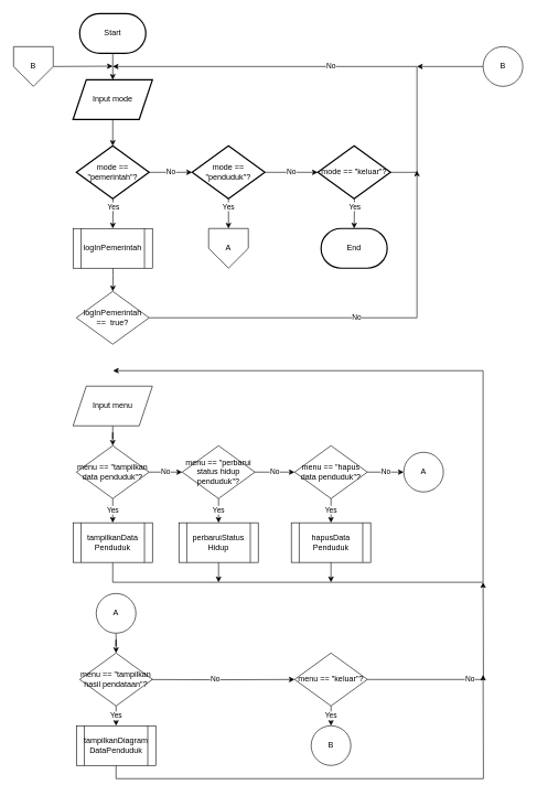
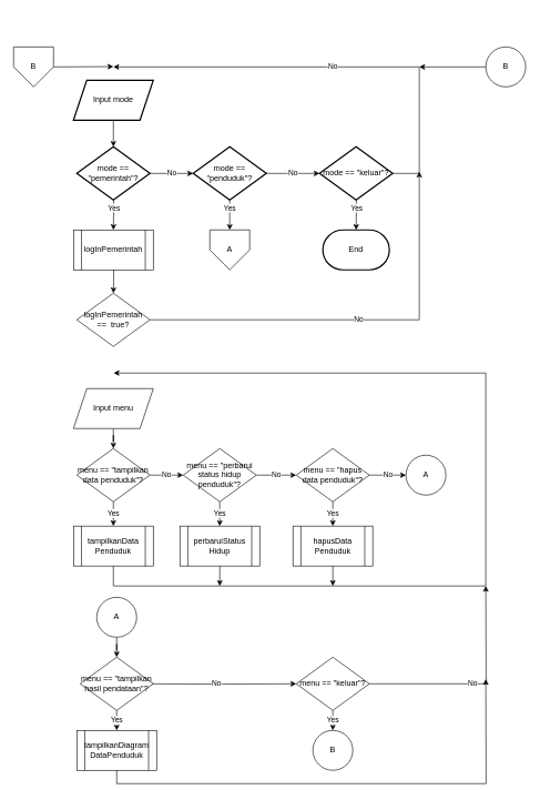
  <mxCell id="0" />
  <mxCell id="1" parent="0" />
- <mxCell id="2" value="" style="edgeStyle=orthogonalEdgeStyle;rounded=0;orthogonalLoop=1;jettySize=auto;html=1;" parent="1" source="3" target="5" edge="1"><mxGeometry relative="1" as="geometry" /></mxCell>
- <mxCell id="3" value="Start" style="strokeWidth=2;html=1;shape=mxgraph.flowchart.terminator;whiteSpace=wrap;" parent="1" vertex="1"><mxGeometry x="120" y="20" width="100" height="60" as="geometry" /></mxCell>
  <mxCell id="4" value="" style="edgeStyle=orthogonalEdgeStyle;rounded=0;orthogonalLoop=1;jettySize=auto;html=1;" parent="1" source="5" target="8" edge="1"><mxGeometry relative="1" as="geometry" /></mxCell>
  <mxCell id="5" value="Input mode" style="shape=parallelogram;perimeter=parallelogramPerimeter;whiteSpace=wrap;html=1;fixedSize=1;strokeWidth=2;" parent="1" vertex="1"><mxGeometry x="110" y="120" width="120" height="60" as="geometry" /></mxCell>
  <mxCell id="6" value="No" style="edgeStyle=orthogonalEdgeStyle;rounded=0;orthogonalLoop=1;jettySize=auto;html=1;" parent="1" source="8" target="11" edge="1"><mxGeometry relative="1" as="geometry" /></mxCell>
  <mxCell id="7" value="Yes" style="edgeStyle=orthogonalEdgeStyle;rounded=0;orthogonalLoop=1;jettySize=auto;html=1;entryX=0.5;entryY=0;entryDx=0;entryDy=0;" parent="1" target="13" edge="1"><mxGeometry relative="1" as="geometry"><mxPoint x="170" y="367.5" as="targetPoint" /><mxPoint x="170" y="277.5" as="sourcePoint" /></mxGeometry></mxCell>
  <mxCell id="8" value="mode == &quot;pemerintah&quot;?" style="rhombus;whiteSpace=wrap;html=1;strokeWidth=2;" parent="1" vertex="1"><mxGeometry x="115" y="220" width="110" height="80" as="geometry" /></mxCell>
  <mxCell id="9" value="Yes" style="edgeStyle=orthogonalEdgeStyle;rounded=0;orthogonalLoop=1;jettySize=auto;html=1;entryX=0.5;entryY=0;entryDx=0;entryDy=0;" parent="1" edge="1"><mxGeometry relative="1" as="geometry"><mxPoint x="345" y="345" as="targetPoint" /><mxPoint x="345" y="277.5" as="sourcePoint" /></mxGeometry></mxCell>
  <mxCell id="10" value="No" style="edgeStyle=orthogonalEdgeStyle;rounded=0;orthogonalLoop=1;jettySize=auto;html=1;" parent="1" source="11" target="16" edge="1"><mxGeometry relative="1" as="geometry" /></mxCell>
  <mxCell id="11" value="mode == &quot;penduduk&quot;?" style="rhombus;whiteSpace=wrap;html=1;strokeWidth=2;" parent="1" vertex="1"><mxGeometry x="290" y="220" width="110" height="80" as="geometry" /></mxCell>
  <mxCell id="12" value="" style="edgeStyle=orthogonalEdgeStyle;rounded=0;orthogonalLoop=1;jettySize=auto;html=1;" parent="1" target="19" edge="1"><mxGeometry relative="1" as="geometry"><mxPoint x="170" y="390" as="sourcePoint" /></mxGeometry></mxCell>
  <mxCell id="13" value="logInPemerintah" style="shape=process;whiteSpace=wrap;html=1;backgroundOutline=1;" parent="1" vertex="1"><mxGeometry x="110" y="345" width="120" height="60" as="geometry" /></mxCell>
  <mxCell id="14" value="No" style="edgeStyle=orthogonalEdgeStyle;rounded=0;orthogonalLoop=1;jettySize=auto;html=1;exitX=1;exitY=0.5;exitDx=0;exitDy=0;" parent="1" source="16" edge="1"><mxGeometry relative="1" as="geometry"><mxPoint x="170" y="100" as="targetPoint" /><Array as="points"><mxPoint x="630" y="260" /><mxPoint x="630" y="100" /></Array></mxGeometry></mxCell>
  <mxCell id="15" value="Yes" style="edgeStyle=orthogonalEdgeStyle;rounded=0;orthogonalLoop=1;jettySize=auto;html=1;exitX=0.5;exitY=1;exitDx=0;exitDy=0;entryX=0.5;entryY=0;entryDx=0;entryDy=0;entryPerimeter=0;" parent="1" target="17" edge="1"><mxGeometry relative="1" as="geometry"><mxPoint x="535" y="277.5" as="sourcePoint" /></mxGeometry></mxCell>
  <mxCell id="16" value="mode == &quot;keluar&quot;?" style="rhombus;whiteSpace=wrap;html=1;strokeWidth=2;" parent="1" vertex="1"><mxGeometry x="480" y="220" width="110" height="80" as="geometry" /></mxCell>
  <mxCell id="17" value="End" style="strokeWidth=2;html=1;shape=mxgraph.flowchart.terminator;whiteSpace=wrap;" parent="1" vertex="1"><mxGeometry x="485" y="345" width="100" height="60" as="geometry" /></mxCell>
  <mxCell id="18" value="No" style="edgeStyle=orthogonalEdgeStyle;rounded=0;orthogonalLoop=1;jettySize=auto;html=1;exitX=1;exitY=0.5;exitDx=0;exitDy=0;" parent="1" source="19" edge="1"><mxGeometry relative="1" as="geometry"><mxPoint x="630" y="257.5" as="targetPoint" /><Array as="points"><mxPoint x="630" y="480" /></Array></mxGeometry></mxCell>
  <mxCell id="19" value="logInPemerintah ==&amp;nbsp; true?" style="rhombus;whiteSpace=wrap;html=1;" parent="1" vertex="1"><mxGeometry x="115" y="440" width="110" height="80" as="geometry" /></mxCell>
  <mxCell id="20" style="edgeStyle=orthogonalEdgeStyle;rounded=0;orthogonalLoop=1;jettySize=auto;html=1;exitX=0;exitY=0.5;exitDx=0;exitDy=0;" parent="1" edge="1"><mxGeometry relative="1" as="geometry"><mxPoint x="630" y="100" as="targetPoint" /><mxPoint x="730" y="100" as="sourcePoint" /></mxGeometry></mxCell>
  <mxCell id="21" value="" style="edgeStyle=orthogonalEdgeStyle;rounded=0;orthogonalLoop=1;jettySize=auto;html=1;" edge="1" parent="1" source="22" target="25"><mxGeometry relative="1" as="geometry" /></mxCell>
  <mxCell id="22" value="Input menu" style="shape=parallelogram;perimeter=parallelogramPerimeter;whiteSpace=wrap;html=1;fixedSize=1;" vertex="1" parent="1"><mxGeometry x="110" y="583.43" width="120" height="60" as="geometry" /></mxCell>
  <mxCell id="23" value="No" style="edgeStyle=orthogonalEdgeStyle;rounded=0;orthogonalLoop=1;jettySize=auto;html=1;" edge="1" parent="1" source="25" target="28"><mxGeometry relative="1" as="geometry" /></mxCell>
  <mxCell id="24" value="Yes" style="edgeStyle=orthogonalEdgeStyle;rounded=0;orthogonalLoop=1;jettySize=auto;html=1;exitX=0.5;exitY=1;exitDx=0;exitDy=0;entryX=0.5;entryY=0;entryDx=0;entryDy=0;" edge="1" parent="1" source="25" target="30"><mxGeometry relative="1" as="geometry"><mxPoint x="170" y="793.43" as="targetPoint" /></mxGeometry></mxCell>
  <mxCell id="25" value="menu == &quot;tampilkan data penduduk&quot;?" style="rhombus;whiteSpace=wrap;html=1;" vertex="1" parent="1"><mxGeometry x="115" y="673.43" width="110" height="80" as="geometry" /></mxCell>
  <mxCell id="26" value="Yes" style="edgeStyle=orthogonalEdgeStyle;rounded=0;orthogonalLoop=1;jettySize=auto;html=1;exitX=0.5;exitY=1;exitDx=0;exitDy=0;entryX=0.5;entryY=0;entryDx=0;entryDy=0;" edge="1" parent="1" source="28" target="32"><mxGeometry relative="1" as="geometry"><mxPoint x="330" y="793.43" as="targetPoint" /></mxGeometry></mxCell>
  <mxCell id="27" value="No" style="edgeStyle=orthogonalEdgeStyle;rounded=0;orthogonalLoop=1;jettySize=auto;html=1;" edge="1" parent="1" source="28" target="35"><mxGeometry relative="1" as="geometry" /></mxCell>
  <mxCell id="28" value="menu == &quot;perbarui status hidup penduduk&quot;?" style="rhombus;whiteSpace=wrap;html=1;" vertex="1" parent="1"><mxGeometry x="275" y="673.43" width="110" height="80" as="geometry" /></mxCell>
  <mxCell id="29" style="edgeStyle=orthogonalEdgeStyle;rounded=0;orthogonalLoop=1;jettySize=auto;html=1;exitX=0.5;exitY=1;exitDx=0;exitDy=0;" edge="1" parent="1" source="30"><mxGeometry relative="1" as="geometry"><mxPoint x="170.353" y="559.999" as="targetPoint" /><Array as="points"><mxPoint x="170" y="880" /><mxPoint x="730" y="880" /><mxPoint x="730" y="560" /></Array></mxGeometry></mxCell>
  <mxCell id="30" value="tampilkanData&lt;br&gt;Penduduk&lt;br&gt;" style="shape=process;whiteSpace=wrap;html=1;backgroundOutline=1;" vertex="1" parent="1"><mxGeometry x="110" y="790" width="120" height="60" as="geometry" /></mxCell>
  <mxCell id="31" style="edgeStyle=orthogonalEdgeStyle;rounded=0;orthogonalLoop=1;jettySize=auto;html=1;exitX=0.5;exitY=1;exitDx=0;exitDy=0;" edge="1" parent="1" source="32"><mxGeometry relative="1" as="geometry"><mxPoint x="330" y="880" as="targetPoint" /></mxGeometry></mxCell>
  <mxCell id="32" value="perbaruiStatus&lt;br&gt;Hidup" style="shape=process;whiteSpace=wrap;html=1;backgroundOutline=1;" vertex="1" parent="1"><mxGeometry x="270" y="790" width="120" height="60" as="geometry" /></mxCell>
  <mxCell id="33" value="Yes" style="edgeStyle=orthogonalEdgeStyle;rounded=0;orthogonalLoop=1;jettySize=auto;html=1;" edge="1" parent="1" source="35" target="36"><mxGeometry relative="1" as="geometry" /></mxCell>
  <mxCell id="34" value="No" style="edgeStyle=orthogonalEdgeStyle;rounded=0;orthogonalLoop=1;jettySize=auto;html=1;" edge="1" parent="1" source="35" target="50"><mxGeometry relative="1" as="geometry" /></mxCell>
  <mxCell id="35" value="menu == &quot;hapus data penduduk&quot;?" style="rhombus;whiteSpace=wrap;html=1;" vertex="1" parent="1"><mxGeometry x="445" y="673.43" width="110" height="80" as="geometry" /></mxCell>
  <mxCell id="36" value="hapusData&lt;br&gt;Penduduk" style="shape=process;whiteSpace=wrap;html=1;backgroundOutline=1;" vertex="1" parent="1"><mxGeometry x="440" y="790" width="120" height="60" as="geometry" /></mxCell>
  <mxCell id="37" style="edgeStyle=orthogonalEdgeStyle;rounded=0;orthogonalLoop=1;jettySize=auto;html=1;exitX=0.5;exitY=1;exitDx=0;exitDy=0;" edge="1" parent="1" source="36"><mxGeometry relative="1" as="geometry"><mxPoint x="500" y="880" as="targetPoint" /><mxPoint x="320" y="845" as="sourcePoint" /></mxGeometry></mxCell>
  <mxCell id="38" value="A" style="shape=offPageConnector;whiteSpace=wrap;html=1;size=0.5;" vertex="1" parent="1"><mxGeometry x="315" y="345" width="60" height="60" as="geometry" /></mxCell>
  <mxCell id="39" value="B" style="ellipse;whiteSpace=wrap;html=1;aspect=fixed;" vertex="1" parent="1"><mxGeometry x="730" y="70" width="60" height="60" as="geometry" /></mxCell>
  <mxCell id="40" style="edgeStyle=orthogonalEdgeStyle;rounded=0;orthogonalLoop=1;jettySize=auto;html=1;exitX=1;exitY=0.5;exitDx=0;exitDy=0;" edge="1" parent="1" source="41"><mxGeometry relative="1" as="geometry"><mxPoint x="170" y="99.529" as="targetPoint" /></mxGeometry></mxCell>
  <mxCell id="41" value="B" style="shape=offPageConnector;whiteSpace=wrap;html=1;size=0.5;" vertex="1" parent="1"><mxGeometry x="20" y="70" width="60" height="60" as="geometry" /></mxCell>
  <mxCell id="42" value="No" style="edgeStyle=orthogonalEdgeStyle;rounded=0;orthogonalLoop=1;jettySize=auto;html=1;" edge="1" parent="1" target="47"><mxGeometry relative="1" as="geometry"><mxPoint x="205" y="1027" as="sourcePoint" /></mxGeometry></mxCell>
  <mxCell id="43" value="Yes" style="edgeStyle=orthogonalEdgeStyle;rounded=0;orthogonalLoop=1;jettySize=auto;html=1;" edge="1" parent="1" source="44" target="49"><mxGeometry relative="1" as="geometry" /></mxCell>
  <mxCell id="44" value="menu == &quot;tampilkan hasil pendataan&quot;?" style="rhombus;whiteSpace=wrap;html=1;" vertex="1" parent="1"><mxGeometry x="120" y="987" width="110" height="80" as="geometry" /></mxCell>
  <mxCell id="45" value="Yes" style="edgeStyle=orthogonalEdgeStyle;rounded=0;orthogonalLoop=1;jettySize=auto;html=1;" edge="1" parent="1" source="47" target="53"><mxGeometry relative="1" as="geometry" /></mxCell>
  <mxCell id="46" value="No" style="edgeStyle=orthogonalEdgeStyle;rounded=0;orthogonalLoop=1;jettySize=auto;html=1;exitX=1;exitY=0.5;exitDx=0;exitDy=0;" edge="1" parent="1" source="47"><mxGeometry x="-0.037" relative="1" as="geometry"><mxPoint x="730" y="880" as="targetPoint" /><mxPoint as="offset" /></mxGeometry></mxCell>
  <mxCell id="47" value="menu == &quot;keluar&quot;?" style="rhombus;whiteSpace=wrap;html=1;" vertex="1" parent="1"><mxGeometry x="445" y="987" width="110" height="80" as="geometry" /></mxCell>
  <mxCell id="48" style="edgeStyle=orthogonalEdgeStyle;rounded=0;orthogonalLoop=1;jettySize=auto;html=1;exitX=0.5;exitY=1;exitDx=0;exitDy=0;" edge="1" parent="1" source="49"><mxGeometry relative="1" as="geometry"><mxPoint x="730" y="1020" as="targetPoint" /></mxGeometry></mxCell>
  <mxCell id="49" value="tampilkanDiagram&lt;br&gt;DataPenduduk" style="shape=process;whiteSpace=wrap;html=1;backgroundOutline=1;" vertex="1" parent="1"><mxGeometry x="115" y="1097" width="120" height="60" as="geometry" /></mxCell>
  <mxCell id="50" value="A" style="ellipse;whiteSpace=wrap;html=1;aspect=fixed;" vertex="1" parent="1"><mxGeometry x="610" y="683.43" width="60" height="60" as="geometry" /></mxCell>
  <mxCell id="51" value="" style="edgeStyle=orthogonalEdgeStyle;rounded=0;orthogonalLoop=1;jettySize=auto;html=1;" edge="1" parent="1" source="52" target="44"><mxGeometry relative="1" as="geometry" /></mxCell>
  <mxCell id="52" value="A" style="ellipse;whiteSpace=wrap;html=1;aspect=fixed;" vertex="1" parent="1"><mxGeometry x="145" y="897" width="60" height="60" as="geometry" /></mxCell>
  <mxCell id="53" value="B" style="ellipse;whiteSpace=wrap;html=1;aspect=fixed;" vertex="1" parent="1"><mxGeometry x="470" y="1097" width="60" height="60" as="geometry" /></mxCell>
